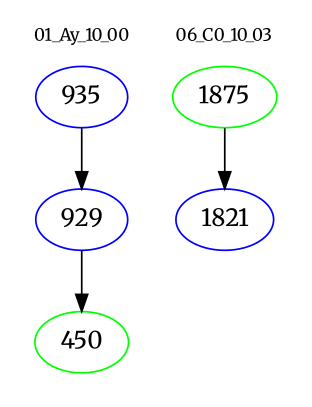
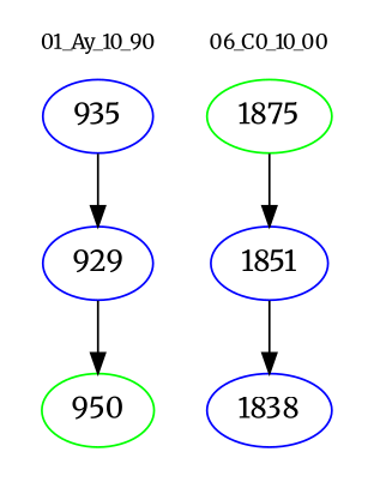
  digraph {
    fontname=Merriweather
    node [color=blue fontname=Merriweather]
    edge [color=black fontname=Merriweather]
    n1 [label=929]
    n2 [label=935]
-   n3 [color=green label=450]
-   n4 [label=1821]
+   n3 [color=green label=950]
+   n4 [label=1851]
+   n5 [label=1838]
    n6 [color=green label=1875]
    subgraph cluster_1 {
      color=white
      fontsize=10
-     label="01_Ay_10_00"
+     label="01_Ay_10_90"
      n1
      n2
      n3
    }
    subgraph cluster_2 {
      color=white
      fontsize=10
-     label="06_C0_10_03"
+     label="06_C0_10_00"
      n4
+     n5
      n6
    }
    n1 -> n3
    n2 -> n1
+   n4 -> n5
    n6 -> n4
  }
